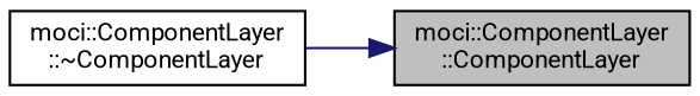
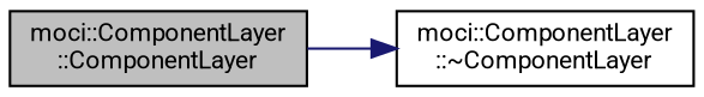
  digraph {
    rankdir=LR
    fontname=Roboto
    node [color=black fontname=Roboto fontsize=10 shape=record style=filled]
    n1 [fillcolor=grey75 fontcolor=black height=0.2 label="moci::ComponentLayer\l::ComponentLayer" width=0.4]
    n2 [fillcolor=white height=0.2 label="moci::ComponentLayer\l::~ComponentLayer" width=0.4]
-   n2 -> n1 [color=midnightblue fontname=Roboto fontsize=10 labelfontname=Helvetica labelfontsize=10 style=solid]
+   n1 -> n2 [color=midnightblue fontname=Roboto fontsize=10 labelfontname=Helvetica labelfontsize=10 style=solid]
  }
